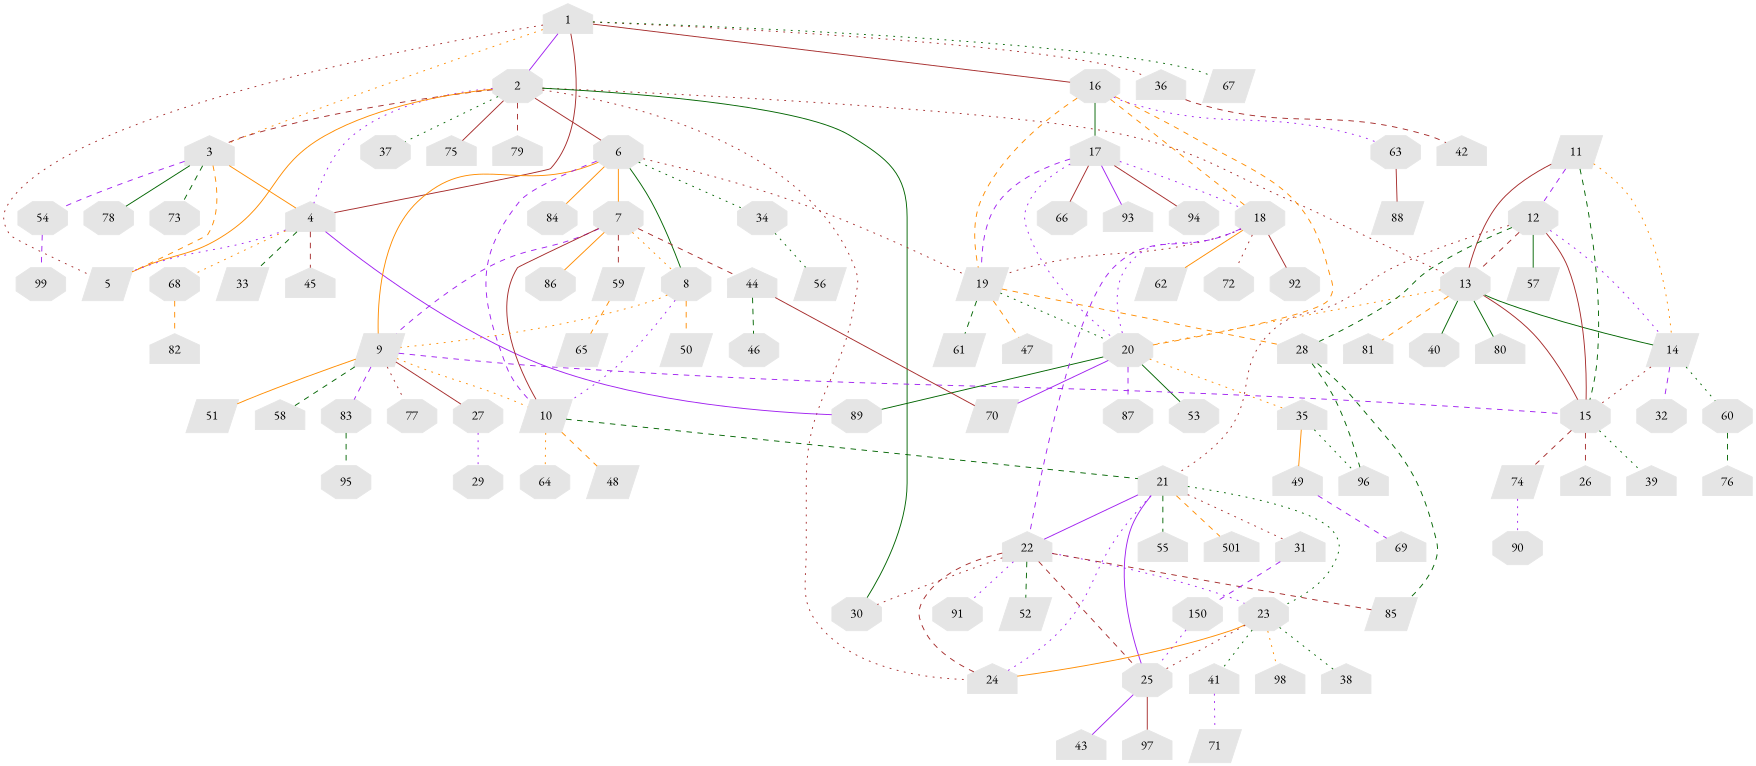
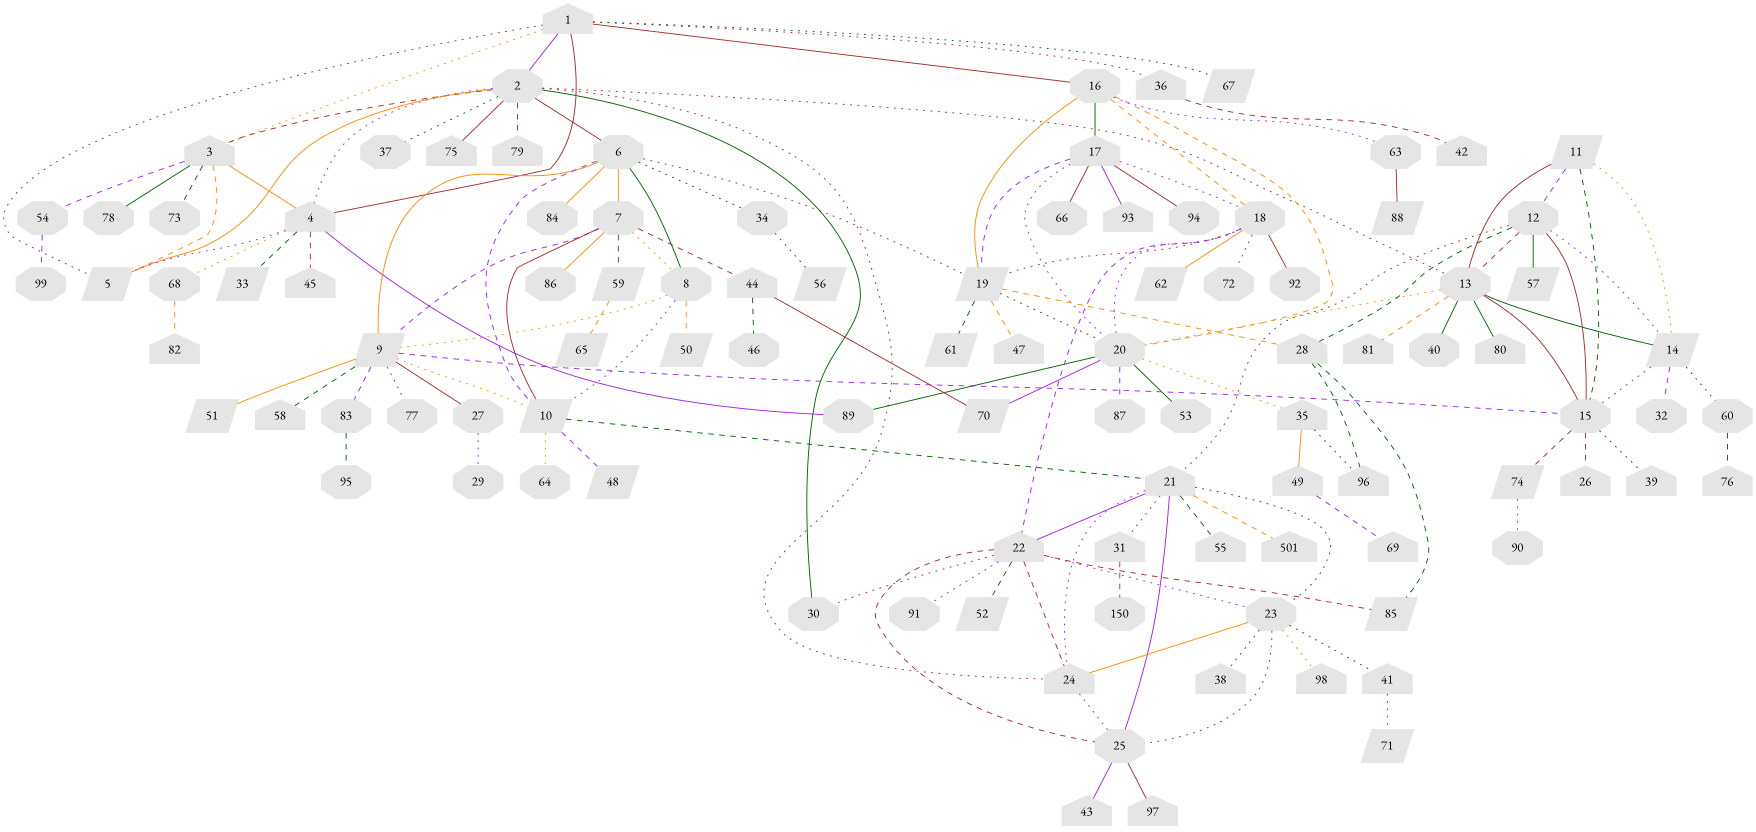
  graph {
    fontname="EB Garamond"
    node [color=gray90 fontname="EB Garamond" shape=octagon style=filled]
    edge [color=brown fontname="EB Garamond" style=dashed]
    1 [shape=house]
    2
    3 [shape=house]
    4 [shape=house]
    5 [shape=parallelogram]
    16
    36 [shape=house]
    67 [shape=parallelogram]
    6
    13
    24 [shape=house]
    30
    37
    75 [shape=house]
    79 [shape=house]
    54
    73
    78
    33 [shape=parallelogram]
    45 [shape=house]
    68
    89
    19 [shape=parallelogram]
    20
    17 [shape=house]
    18
    63
    42 [shape=house]
    7
    8
    9 [shape=parallelogram]
    10 [shape=parallelogram]
    34
    84
    15
    14 [shape=parallelogram]
    40
    80 [shape=house]
    81 [shape=house]
    25
    99
    82 [shape=house]
    44 [shape=house]
    59 [shape=parallelogram]
    86
    50 [shape=parallelogram]
    27
    51 [shape=parallelogram]
    58 [shape=house]
    77
    83
    21 [shape=house]
    48 [shape=parallelogram]
    64
    28 [shape=house]
    47 [shape=house]
    61 [shape=parallelogram]
    56 [shape=parallelogram]
    70 [shape=parallelogram]
    46
    65 [shape=parallelogram]
    26 [shape=house]
    39 [shape=house]
    74 [shape=parallelogram]
    29
    95
    22 [shape=house]
    23
    31 [shape=house]
    55 [shape=house]
    n71 [label=501 shape=house]
    11 [shape=parallelogram]
    12
    57 [shape=parallelogram]
    32
    60
    85 [shape=parallelogram]
    96 [shape=house]
    35 [shape=house]
    53
    87
    76 [shape=house]
    90
    66
    93 [shape=house]
    94
    62 [shape=parallelogram]
    72
    92
    88 [shape=parallelogram]
    52 [shape=parallelogram]
    91
    49 [shape=house]
    38 [shape=house]
    41 [shape=house]
    98 [shape=house]
    43 [shape=house]
    97 [shape=house]
    n99 [label=150]
    71 [shape=parallelogram]
    69 [shape=house]
    1 -- 2 [color=purple style=solid]
    1 -- 3 [color=darkorange style=dotted]
    1 -- 4 [style=solid]
    1 -- 5 [style=dotted]
    1 -- 16 [style=solid]
    1 -- 36 [style=dotted]
    1 -- 67 [color=darkgreen style=dotted]
    2 -- 3
    2 -- 4 [color=purple style=dotted]
    2 -- 5 [color=darkorange style=solid]
    2 -- 6 [style=solid]
    2 -- 13 [style=dotted]
    2 -- 24 [style=dotted]
    2 -- 30 [color=darkgreen style=solid]
    2 -- 37 [color=darkgreen style=dotted]
    2 -- 75 [style=solid]
    2 -- 79
    3 -- 4 [color=darkorange style=solid]
    3 -- 5 [color=darkorange]
    3 -- 54 [color=purple]
    3 -- 73 [color=darkgreen]
    3 -- 78 [color=darkgreen style=solid]
    4 -- 5 [color=purple style=dotted]
    4 -- 33 [color=darkgreen]
    4 -- 45
    4 -- 68 [color=darkorange style=dotted]
    4 -- 89 [color=purple style=solid]
-   16 -- 19 [color=darkorange]
+   16 -- 19 [color=darkorange style=solid]
    16 -- 20 [color=darkorange]
    16 -- 17 [color=darkgreen style=solid]
    16 -- 18 [color=darkorange]
    16 -- 63 [color=purple style=dotted]
    36 -- 42
    6 -- 19 [style=dotted]
    6 -- 7 [color=darkorange style=solid]
    6 -- 8 [color=darkgreen style=solid]
    6 -- 9 [color=darkorange style=solid]
    6 -- 10 [color=purple]
    6 -- 34 [color=darkgreen style=dotted]
    6 -- 84 [color=darkorange style=solid]
    13 -- 20 [color=darkorange style=dotted]
    13 -- 15 [style=solid]
    13 -- 14 [color=darkgreen style=solid]
    13 -- 40 [color=darkgreen style=solid]
    13 -- 80 [color=darkgreen style=solid]
    13 -- 81 [color=darkorange]
-   n99 -- 25 [color=purple style=dotted]
+   24 -- 25 [color=purple style=dotted]
    54 -- 99 [color=purple]
    68 -- 82 [color=darkorange]
    19 -- 20 [color=darkgreen style=dotted]
    19 -- 28 [color=darkorange]
    19 -- 47 [color=darkorange]
    19 -- 61 [color=darkgreen]
    20 -- 89 [color=darkgreen style=solid]
    20 -- 70 [color=purple style=solid]
    20 -- 35 [color=darkorange style=dotted]
    20 -- 53 [color=darkgreen style=solid]
    20 -- 87 [color=purple]
    17 -- 19 [color=purple]
    17 -- 20 [color=purple style=dotted]
    17 -- 18 [color=purple style=dotted]
    17 -- 66 [style=solid]
    17 -- 93 [color=purple style=solid]
    17 -- 94 [style=solid]
    18 -- 19 [style=dotted]
    18 -- 20 [color=purple style=dotted]
    18 -- 22 [color=purple]
    18 -- 62 [color=darkorange style=solid]
    18 -- 72 [style=dotted]
    18 -- 92 [style=solid]
    63 -- 88 [style=solid]
    7 -- 8 [color=darkorange style=dotted]
    7 -- 9 [color=purple]
    7 -- 10 [style=solid]
    7 -- 44
    7 -- 59
    7 -- 86 [color=darkorange style=solid]
    8 -- 9 [color=darkorange style=dotted]
    8 -- 10 [color=purple style=dotted]
    8 -- 50 [color=darkorange]
    9 -- 10 [color=darkorange style=dotted]
    9 -- 15 [color=purple]
    9 -- 27 [style=solid]
    9 -- 51 [color=darkorange style=solid]
    9 -- 58 [color=darkgreen]
    9 -- 77 [style=dotted]
    9 -- 83 [color=purple]
    10 -- 21 [color=darkgreen]
-   10 -- 48 [color=darkorange]
+   10 -- 48 [color=purple]
    10 -- 64 [color=darkorange style=dotted]
    34 -- 56 [color=darkgreen style=dotted]
    15 -- 26
    15 -- 39 [color=darkgreen style=dotted]
    15 -- 74
    14 -- 15 [style=dotted]
    14 -- 32 [color=purple]
    14 -- 60 [color=darkgreen style=dotted]
    25 -- 43 [color=purple style=solid]
    25 -- 97 [style=solid]
    44 -- 70 [style=solid]
    44 -- 46 [color=darkgreen]
    59 -- 65 [color=darkorange]
    27 -- 29 [color=purple style=dotted]
    83 -- 95 [color=darkgreen]
    21 -- 24 [color=purple style=dotted]
    21 -- 25 [color=purple style=solid]
    21 -- 22 [color=purple style=solid]
    21 -- 23 [color=darkgreen style=dotted]
    21 -- 31 [style=dotted]
    21 -- 55 [color=darkgreen]
    21 -- n71 [color=darkorange]
    28 -- 85 [color=darkgreen]
    28 -- 96 [color=darkgreen]
    74 -- 90 [color=purple style=dotted]
    22 -- 24
    22 -- 30 [style=dotted]
    22 -- 25
    22 -- 23 [color=purple style=dotted]
    22 -- 85
    22 -- 52 [color=darkgreen]
    22 -- 91 [color=purple style=dotted]
    23 -- 24 [color=darkorange style=solid]
    23 -- 25 [style=dotted]
    23 -- 38 [color=darkgreen style=dotted]
    23 -- 41 [color=darkgreen style=dotted]
    23 -- 98 [color=darkorange style=dotted]
    31 -- n99 [color=purple]
    11 -- 13 [style=solid]
    11 -- 15 [color=darkgreen]
    11 -- 14 [color=darkorange style=dotted]
    11 -- 12 [color=purple]
    12 -- 13
    12 -- 15 [style=solid]
    12 -- 14 [color=purple style=dotted]
    12 -- 21 [style=dotted]
    12 -- 28 [color=darkgreen]
    12 -- 57 [color=darkgreen style=solid]
    60 -- 76 [color=darkgreen]
    35 -- 96 [color=darkgreen style=dotted]
    35 -- 49 [color=darkorange style=solid]
    49 -- 69 [color=purple]
    41 -- 71 [color=purple style=dotted]
  }
